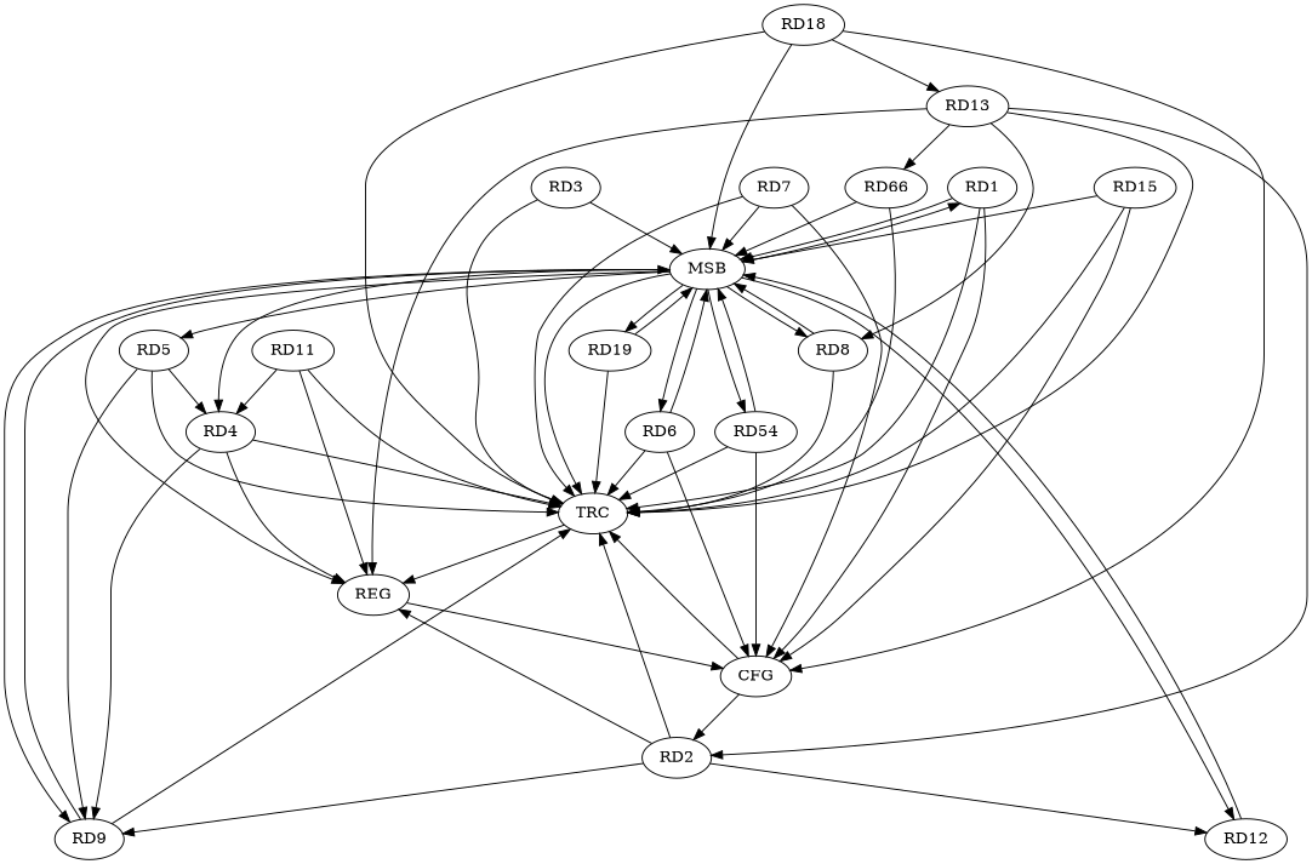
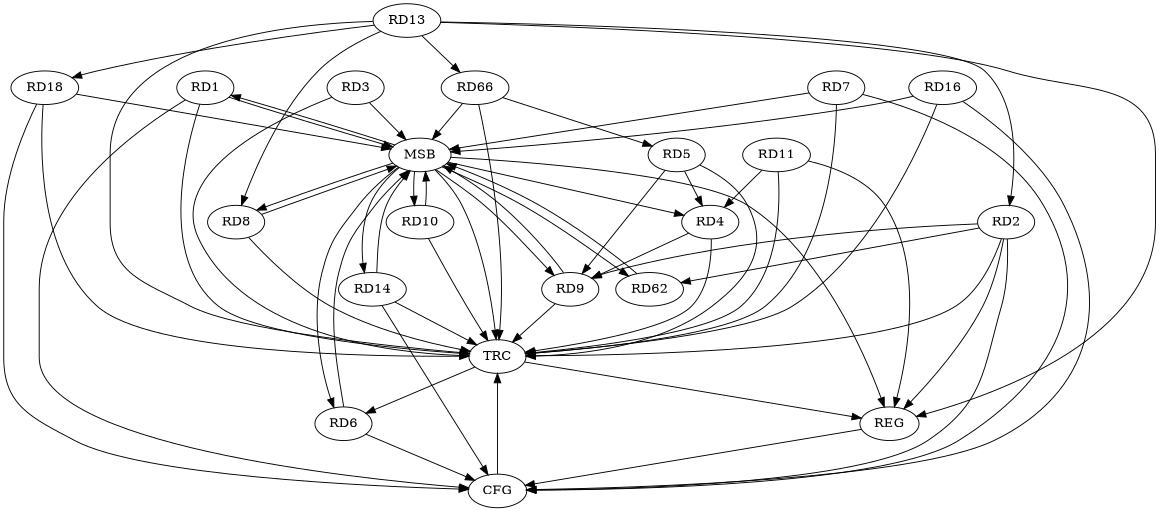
  strict digraph {
    n1 [label=RD1]
    n2 [label=MSB]
    n3 [label=CFG]
    n4 [label=TRC]
    n5 [label=RD9]
-   n6 [label=RD12]
+   n6 [label=RD62]
    n7 [label=REG]
    n8 [label=RD4]
    n9 [label=RD5]
    n10 [label=RD6]
    n11 [label=RD8]
-   n12 [label=RD19]
-   n13 [label=RD54]
+   n12 [label=RD10]
+   n13 [label=RD14]
    n14 [label=RD2]
    n15 [label=RD3]
    n16 [label=RD7]
    n17 [label=RD11]
    n18 [label=RD13]
    n19 [label=RD66]
    n20 [label=RD18]
-   n21 [label=RD15]
+   n21 [label=RD16]
    n1 -> n2
    n1 -> n3
    n1 -> n4
    n2 -> n1
    n2 -> n4
    n2 -> n5
    n2 -> n6
    n2 -> n7
    n2 -> n8
-   n2 -> n9
+   n19 -> n9
    n2 -> n10
    n2 -> n11
    n2 -> n12
    n2 -> n13
    n3 -> n4
    n4 -> n7
    n5 -> n2
    n5 -> n4
    n6 -> n2
    n7 -> n3
    n8 -> n4
    n8 -> n5
-   n8 -> n7
    n9 -> n4
    n9 -> n5
    n9 -> n8
    n10 -> n2
    n10 -> n3
-   n10 -> n4
+   n4 -> n10
    n11 -> n2
    n11 -> n4
    n12 -> n2
    n12 -> n4
    n13 -> n2
    n13 -> n3
    n13 -> n4
-   n3 -> n14
+   n14 -> n3
    n14 -> n4
    n14 -> n5
    n14 -> n6
    n14 -> n7
    n15 -> n2
    n15 -> n4
    n16 -> n2
    n16 -> n3
    n16 -> n4
    n17 -> n4
    n17 -> n7
    n17 -> n8
    n18 -> n4
    n18 -> n7
    n18 -> n11
    n18 -> n14
    n18 -> n19
-   n20 -> n18
+   n18 -> n20
    n19 -> n2
    n19 -> n4
    n20 -> n2
    n20 -> n3
    n20 -> n4
    n21 -> n2
    n21 -> n3
    n21 -> n4
  }
